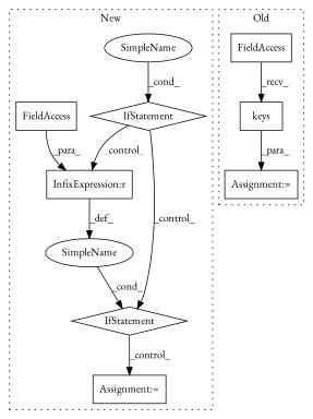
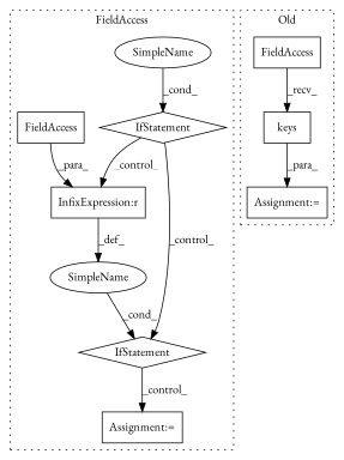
  digraph {
    fontname="EB Garamond"
    node [a=25 shape=box fontname="EB Garamond"]
    edge [fontname="EB Garamond"]
    n1 [l="4,2" label=IfStatement s="3400,3421" shape=diamond]
    n2 [a=7 l=1 label="Assignment:=" s=3611]
    n3 [a=42 label=SimpleName shape=ellipse]
    n4 [a=27 l=4 label="InfixExpression:r" s=3413]
    n5 [a=42 label=SimpleName shape=ellipse]
    n6 [l="4,2" label=IfStatement s="3181,3223" shape=diamond]
    n7 [a=22 l=4 label=FieldAccess s=3417]
    n8 [a=32 l=6 label=keys s=3268]
    n9 [a=7 l=42 label="Assignment:=" s=3241]
    n10 [a=22 l=14 label=FieldAccess s=3253]
    subgraph cluster_1 {
-     label=New
+     label=FieldAccess
      style=dotted
      n1
      n2
      n3
      n4
      n5
      n6
      n7
    }
    subgraph cluster_2 {
      label=Old
      style=dotted
      n8
      n9
      n10
    }
    n1 -> n2 [label=_control_]
    n3 -> n1 [label=_cond_]
    n4 -> n3 [label=_def_]
    n5 -> n6 [label=_cond_]
    n6 -> n1 [label=_control_]
    n6 -> n4 [label=_control_]
    n7 -> n4 [label=_para_]
    n8 -> n9 [label=_para_]
    n10 -> n8 [label=_recv_]
  }
